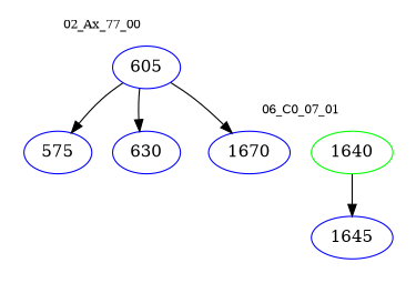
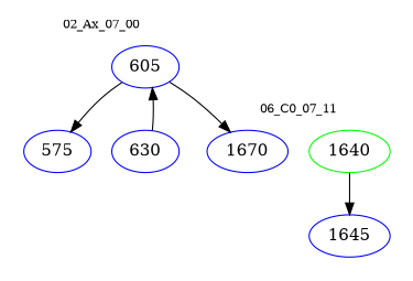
  digraph {
    node [color=blue]
    edge [color=black]
    n1 [label=605]
    n2 [label=575]
    n3 [label=630]
    n4 [color=green label=1640]
    n5 [label=1670]
    n6 [label=1645]
    subgraph cluster_1 {
      color=white
      fontsize=10
-     label="02_Ax_77_00"
+     label="02_Ax_07_00"
      n1
      n2
      n3
    }
    subgraph cluster_2 {
      color=white
      fontsize=10
-     label="06_C0_07_01"
+     label="06_C0_07_11"
      n4
      n5
      n6
    }
    n1 -> n2
-   n1 -> n3
+   n3 -> n1
    n1 -> n5
    n4 -> n6
  }
